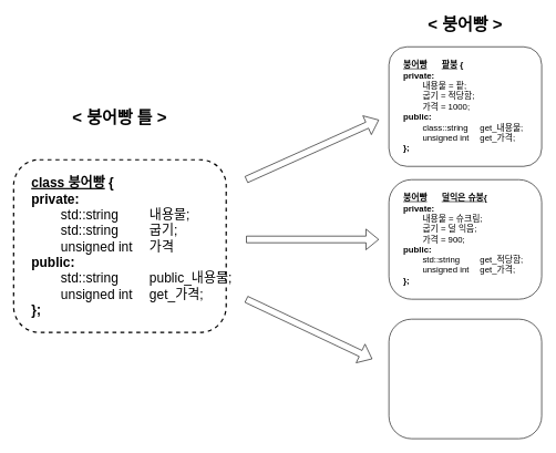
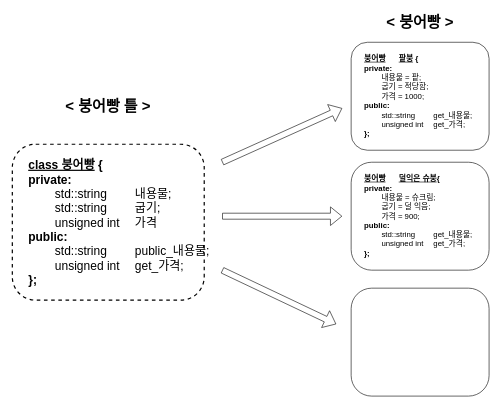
  <mxCell id="0" />
  <mxCell id="1" parent="0" />
  <mxCell id="2" value="" style="rounded=1;whiteSpace=wrap;html=1;fontSize=25;fillColor=none;strokeWidth=1;" vertex="1" parent="1"><mxGeometry x="585" y="70" width="230" height="180" as="geometry" /></mxCell>
  <mxCell id="3" value="&lt;font style=&quot;font-size: 20px;&quot;&gt;&lt;u style=&quot;font-size: 20px;&quot;&gt;&lt;b style=&quot;font-size: 20px;&quot;&gt;class 붕어빵&lt;/b&gt;&lt;/u&gt; &lt;b&gt;{&lt;/b&gt;&lt;br style=&quot;font-size: 20px;&quot;&gt;&lt;b style=&quot;font-size: 20px;&quot;&gt;private:&lt;/b&gt;&lt;br style=&quot;font-size: 20px;&quot;&gt;&lt;span style=&quot;white-space: pre; font-size: 20px;&quot;&gt;&#09;&lt;/span&gt;std::string&lt;span style=&quot;white-space: pre; font-size: 20px;&quot;&gt;&#09;&lt;/span&gt;내용물;&lt;br style=&quot;font-size: 20px;&quot;&gt;&lt;span style=&quot;white-space: pre; font-size: 20px;&quot;&gt;&#09;&lt;/span&gt;std::string&lt;span style=&quot;white-space: pre; font-size: 20px;&quot;&gt;&#09;&lt;/span&gt;굽기;&lt;br style=&quot;font-size: 20px;&quot;&gt;&lt;span style=&quot;white-space: pre; font-size: 20px;&quot;&gt;&#09;&lt;/span&gt;unsigned int&lt;span style=&quot;white-space: pre; font-size: 20px;&quot;&gt;&#09;&lt;/span&gt;가격&lt;br style=&quot;font-size: 20px;&quot;&gt;&lt;b style=&quot;font-size: 20px;&quot;&gt;public:&lt;/b&gt;&lt;br style=&quot;font-size: 20px;&quot;&gt;&lt;span style=&quot;white-space: pre; font-size: 20px;&quot;&gt;&#09;&lt;/span&gt;std::string&lt;span style=&quot;white-space: pre; font-size: 20px;&quot;&gt;&#09;&lt;/span&gt;public_내용물;&lt;br style=&quot;font-size: 20px;&quot;&gt;&lt;span style=&quot;white-space: pre; font-size: 20px;&quot;&gt;&lt;span style=&quot;white-space: pre; font-size: 20px;&quot;&gt;&#09;&lt;/span&gt;unsigned int&#09;&lt;/span&gt;get_가격;&lt;br style=&quot;font-size: 20px;&quot;&gt;&lt;b&gt;};&lt;/b&gt;&lt;/font&gt;" style="text;strokeColor=none;align=left;fillColor=none;html=1;verticalAlign=middle;whiteSpace=wrap;rounded=0;fontSize=20;" vertex="1" parent="1"><mxGeometry x="45" y="240" width="320" height="260" as="geometry" /></mxCell>
  <mxCell id="4" value="" style="shape=flexArrow;endArrow=classic;html=1;rounded=0;fontSize=20;" edge="1" parent="1"><mxGeometry width="50" height="50" relative="1" as="geometry"><mxPoint x="370" y="270" as="sourcePoint" /><mxPoint x="570" y="180" as="targetPoint" /></mxGeometry></mxCell>
  <mxCell id="5" value="" style="shape=flexArrow;endArrow=classic;html=1;rounded=0;fontSize=20;" edge="1" parent="1"><mxGeometry width="50" height="50" relative="1" as="geometry"><mxPoint x="370" y="360" as="sourcePoint" /><mxPoint x="570" y="360" as="targetPoint" /></mxGeometry></mxCell>
  <mxCell id="6" value="" style="shape=flexArrow;endArrow=classic;html=1;rounded=0;fontSize=20;" edge="1" parent="1"><mxGeometry width="50" height="50" relative="1" as="geometry"><mxPoint x="370" y="450" as="sourcePoint" /><mxPoint x="560" y="540" as="targetPoint" /></mxGeometry></mxCell>
- <mxCell id="7" value="&lt;font style=&quot;font-size: 13px;&quot;&gt;&lt;u style=&quot;font-size: 13px;&quot;&gt;&lt;b style=&quot;font-size: 13px;&quot;&gt;붕어빵&lt;span style=&quot;white-space: pre;&quot;&gt;&#09;&lt;/span&gt;팥붕&lt;/b&gt;&lt;/u&gt;&amp;nbsp;&lt;b&gt;{&lt;/b&gt;&lt;br style=&quot;font-size: 13px;&quot;&gt;&lt;b style=&quot;font-size: 13px;&quot;&gt;private:&lt;/b&gt;&lt;br style=&quot;font-size: 13px;&quot;&gt;&lt;span style=&quot;white-space: pre; font-size: 13px;&quot;&gt;&#09;&lt;/span&gt;내용물 = 팥;&lt;br style=&quot;font-size: 13px;&quot;&gt;&lt;span style=&quot;white-space: pre; font-size: 13px;&quot;&gt;&#09;&lt;/span&gt;굽기 = 적당함;&lt;br style=&quot;font-size: 13px;&quot;&gt;&lt;span style=&quot;white-space: pre; font-size: 13px;&quot;&gt;&#09;&lt;/span&gt;가격 = 1000;&lt;br style=&quot;font-size: 13px;&quot;&gt;&lt;b style=&quot;font-size: 13px;&quot;&gt;public:&lt;/b&gt;&lt;br style=&quot;font-size: 13px;&quot;&gt;&lt;span style=&quot;white-space: pre; font-size: 13px;&quot;&gt;&#09;&lt;/span&gt;class::string&lt;span style=&quot;white-space: pre; font-size: 13px;&quot;&gt;&#09;&lt;/span&gt;get_내용물;&lt;br style=&quot;font-size: 13px;&quot;&gt;&lt;span style=&quot;white-space: pre; font-size: 13px;&quot;&gt;&lt;span style=&quot;white-space: pre; font-size: 13px;&quot;&gt;&#09;&lt;/span&gt;unsigned int&#09;&lt;/span&gt;get_가격;&lt;br style=&quot;font-size: 13px;&quot;&gt;&lt;b&gt;};&lt;/b&gt;&lt;/font&gt;" style="text;strokeColor=none;align=left;fillColor=none;html=1;verticalAlign=middle;whiteSpace=wrap;rounded=0;fontSize=13;" vertex="1" parent="1"><mxGeometry x="605" y="80" width="210" height="160" as="geometry" /></mxCell>
- <mxCell id="8" value="&lt;font style=&quot;font-size: 13px;&quot;&gt;&lt;u style=&quot;font-size: 13px;&quot;&gt;&lt;b style=&quot;font-size: 13px;&quot;&gt;붕어빵&lt;span style=&quot;white-space: pre;&quot;&gt;&#09;&lt;/span&gt;덜익은 슈붕&lt;/b&gt;&lt;/u&gt;&lt;b&gt;{&lt;/b&gt;&lt;br style=&quot;font-size: 13px;&quot;&gt;&lt;b style=&quot;font-size: 13px;&quot;&gt;private:&lt;/b&gt;&lt;br style=&quot;font-size: 13px;&quot;&gt;&lt;span style=&quot;white-space: pre; font-size: 13px;&quot;&gt;&#09;&lt;/span&gt;내용물 = 슈크림;&lt;br style=&quot;font-size: 13px;&quot;&gt;&lt;span style=&quot;white-space: pre; font-size: 13px;&quot;&gt;&#09;&lt;/span&gt;굽기 = 덜 익음;&lt;br style=&quot;font-size: 13px;&quot;&gt;&lt;span style=&quot;white-space: pre; font-size: 13px;&quot;&gt;&#09;&lt;/span&gt;가격 = 900;&lt;br style=&quot;font-size: 13px;&quot;&gt;&lt;b style=&quot;font-size: 13px;&quot;&gt;public:&lt;/b&gt;&lt;br style=&quot;font-size: 13px;&quot;&gt;&lt;span style=&quot;white-space: pre; font-size: 13px;&quot;&gt;&#09;&lt;/span&gt;std::string&lt;span style=&quot;white-space: pre; font-size: 13px;&quot;&gt;&#09;&lt;/span&gt;get_적당함;&lt;br style=&quot;font-size: 13px;&quot;&gt;&lt;span style=&quot;white-space: pre; font-size: 13px;&quot;&gt;&lt;span style=&quot;white-space: pre; font-size: 13px;&quot;&gt;&#09;&lt;/span&gt;unsigned int&#09;&lt;/span&gt;get_가격;&lt;br style=&quot;font-size: 13px;&quot;&gt;&lt;b&gt;};&lt;/b&gt;&lt;/font&gt;" style="text;strokeColor=none;align=left;fillColor=none;html=1;verticalAlign=middle;whiteSpace=wrap;rounded=0;fontSize=13;" vertex="1" parent="1"><mxGeometry x="605" y="280" width="210" height="160" as="geometry" /></mxCell>
+ <mxCell id="7" value="&lt;font style=&quot;font-size: 13px;&quot;&gt;&lt;u style=&quot;font-size: 13px;&quot;&gt;&lt;b style=&quot;font-size: 13px;&quot;&gt;붕어빵&lt;span style=&quot;white-space: pre;&quot;&gt;&#09;&lt;/span&gt;팥붕&lt;/b&gt;&lt;/u&gt;&amp;nbsp;&lt;b&gt;{&lt;/b&gt;&lt;br style=&quot;font-size: 13px;&quot;&gt;&lt;b style=&quot;font-size: 13px;&quot;&gt;private:&lt;/b&gt;&lt;br style=&quot;font-size: 13px;&quot;&gt;&lt;span style=&quot;white-space: pre; font-size: 13px;&quot;&gt;&#09;&lt;/span&gt;내용물 = 팥;&lt;br style=&quot;font-size: 13px;&quot;&gt;&lt;span style=&quot;white-space: pre; font-size: 13px;&quot;&gt;&#09;&lt;/span&gt;굽기 = 적당함;&lt;br style=&quot;font-size: 13px;&quot;&gt;&lt;span style=&quot;white-space: pre; font-size: 13px;&quot;&gt;&#09;&lt;/span&gt;가격 = 1000;&lt;br style=&quot;font-size: 13px;&quot;&gt;&lt;b style=&quot;font-size: 13px;&quot;&gt;public:&lt;/b&gt;&lt;br style=&quot;font-size: 13px;&quot;&gt;&lt;span style=&quot;white-space: pre; font-size: 13px;&quot;&gt;&#09;&lt;/span&gt;std::string&lt;span style=&quot;white-space: pre; font-size: 13px;&quot;&gt;&#09;&lt;/span&gt;get_내용물;&lt;br style=&quot;font-size: 13px;&quot;&gt;&lt;span style=&quot;white-space: pre; font-size: 13px;&quot;&gt;&lt;span style=&quot;white-space: pre; font-size: 13px;&quot;&gt;&#09;&lt;/span&gt;unsigned int&#09;&lt;/span&gt;get_가격;&lt;br style=&quot;font-size: 13px;&quot;&gt;&lt;b&gt;};&lt;/b&gt;&lt;/font&gt;" style="text;strokeColor=none;align=left;fillColor=none;html=1;verticalAlign=middle;whiteSpace=wrap;rounded=0;fontSize=13;" vertex="1" parent="1"><mxGeometry x="605" y="80" width="210" height="160" as="geometry" /></mxCell>
+ <mxCell id="8" value="&lt;font style=&quot;font-size: 13px;&quot;&gt;&lt;u style=&quot;font-size: 13px;&quot;&gt;&lt;b style=&quot;font-size: 13px;&quot;&gt;붕어빵&lt;span style=&quot;white-space: pre;&quot;&gt;&#09;&lt;/span&gt;덜익은 슈붕&lt;/b&gt;&lt;/u&gt;&lt;b&gt;{&lt;/b&gt;&lt;br style=&quot;font-size: 13px;&quot;&gt;&lt;b style=&quot;font-size: 13px;&quot;&gt;private:&lt;/b&gt;&lt;br style=&quot;font-size: 13px;&quot;&gt;&lt;span style=&quot;white-space: pre; font-size: 13px;&quot;&gt;&#09;&lt;/span&gt;내용물 = 슈크림;&lt;br style=&quot;font-size: 13px;&quot;&gt;&lt;span style=&quot;white-space: pre; font-size: 13px;&quot;&gt;&#09;&lt;/span&gt;굽기 = 덜 익음;&lt;br style=&quot;font-size: 13px;&quot;&gt;&lt;span style=&quot;white-space: pre; font-size: 13px;&quot;&gt;&#09;&lt;/span&gt;가격 = 900;&lt;br style=&quot;font-size: 13px;&quot;&gt;&lt;b style=&quot;font-size: 13px;&quot;&gt;public:&lt;/b&gt;&lt;br style=&quot;font-size: 13px;&quot;&gt;&lt;span style=&quot;white-space: pre; font-size: 13px;&quot;&gt;&#09;&lt;/span&gt;std::string&lt;span style=&quot;white-space: pre; font-size: 13px;&quot;&gt;&#09;&lt;/span&gt;get_내용물;&lt;br style=&quot;font-size: 13px;&quot;&gt;&lt;span style=&quot;white-space: pre; font-size: 13px;&quot;&gt;&lt;span style=&quot;white-space: pre; font-size: 13px;&quot;&gt;&#09;&lt;/span&gt;unsigned int&#09;&lt;/span&gt;get_가격;&lt;br style=&quot;font-size: 13px;&quot;&gt;&lt;b&gt;};&lt;/b&gt;&lt;/font&gt;" style="text;strokeColor=none;align=left;fillColor=none;html=1;verticalAlign=middle;whiteSpace=wrap;rounded=0;fontSize=13;" vertex="1" parent="1"><mxGeometry x="605" y="280" width="210" height="160" as="geometry" /></mxCell>
  <mxCell id="9" value="&amp;lt; 붕어빵 틀 &amp;gt;" style="text;strokeColor=none;align=center;fillColor=none;html=1;verticalAlign=middle;whiteSpace=wrap;rounded=0;fontSize=25;fontStyle=1" vertex="1" parent="1"><mxGeometry x="105" y="160" width="150" height="30" as="geometry" /></mxCell>
  <mxCell id="10" value="&amp;lt; 붕어빵 &amp;gt;" style="text;strokeColor=none;align=center;fillColor=none;html=1;verticalAlign=middle;whiteSpace=wrap;rounded=0;fontSize=25;fontStyle=1" vertex="1" parent="1"><mxGeometry x="625" y="20" width="150" height="30" as="geometry" /></mxCell>
  <mxCell id="11" value="" style="rounded=1;whiteSpace=wrap;html=1;dashed=1;fontSize=25;fillColor=none;strokeWidth=2;" vertex="1" parent="1"><mxGeometry x="20" y="240" width="320" height="260" as="geometry" /></mxCell>
  <mxCell id="12" value="" style="rounded=1;whiteSpace=wrap;html=1;fontSize=25;fillColor=none;strokeWidth=1;arcSize=19;" vertex="1" parent="1"><mxGeometry x="585" y="270" width="230" height="180" as="geometry" /></mxCell>
  <mxCell id="13" value="" style="rounded=1;whiteSpace=wrap;html=1;fontSize=25;fillColor=none;strokeWidth=1;arcSize=19;" vertex="1" parent="1"><mxGeometry x="585" y="480" width="230" height="180" as="geometry" /></mxCell>
